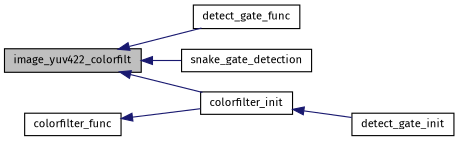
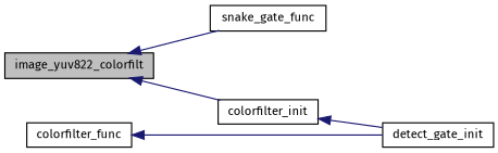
  digraph {
    fontname="Fira Sans"
    rankdir=LR
    node [color=black fillcolor=white fontname="Fira Sans" fontsize=10 shape=record style=filled]
    edge [color=midnightblue dir=back fontname="Fira Sans" fontsize=10 labelfontname=FreeSans labelfontsize=10 style=solid]
-   n1 [fillcolor=grey75 fontcolor=black height=0.2 label=image_yuv422_colorfilt width=0.4]
-   n2 [height=0.2 label=detect_gate_func width=0.4]
-   n3 [height=0.2 label=snake_gate_detection width=0.4]
+   n1 [fillcolor=grey75 fontcolor=black height=0.2 label=image_yuv822_colorfilt width=0.4]
+   n2 [height=0.2 label=snake_gate_func width=0.4]
    n4 [height=0.2 label=colorfilter_init width=0.4]
    n5 [height=0.2 label=colorfilter_func width=0.4]
    n6 [height=0.2 label=detect_gate_init width=0.4]
    n1 -> n2
-   n1 -> n3
    n1 -> n4
    n4 -> n6
-   n5 -> n4
+   n5 -> n6
  }
